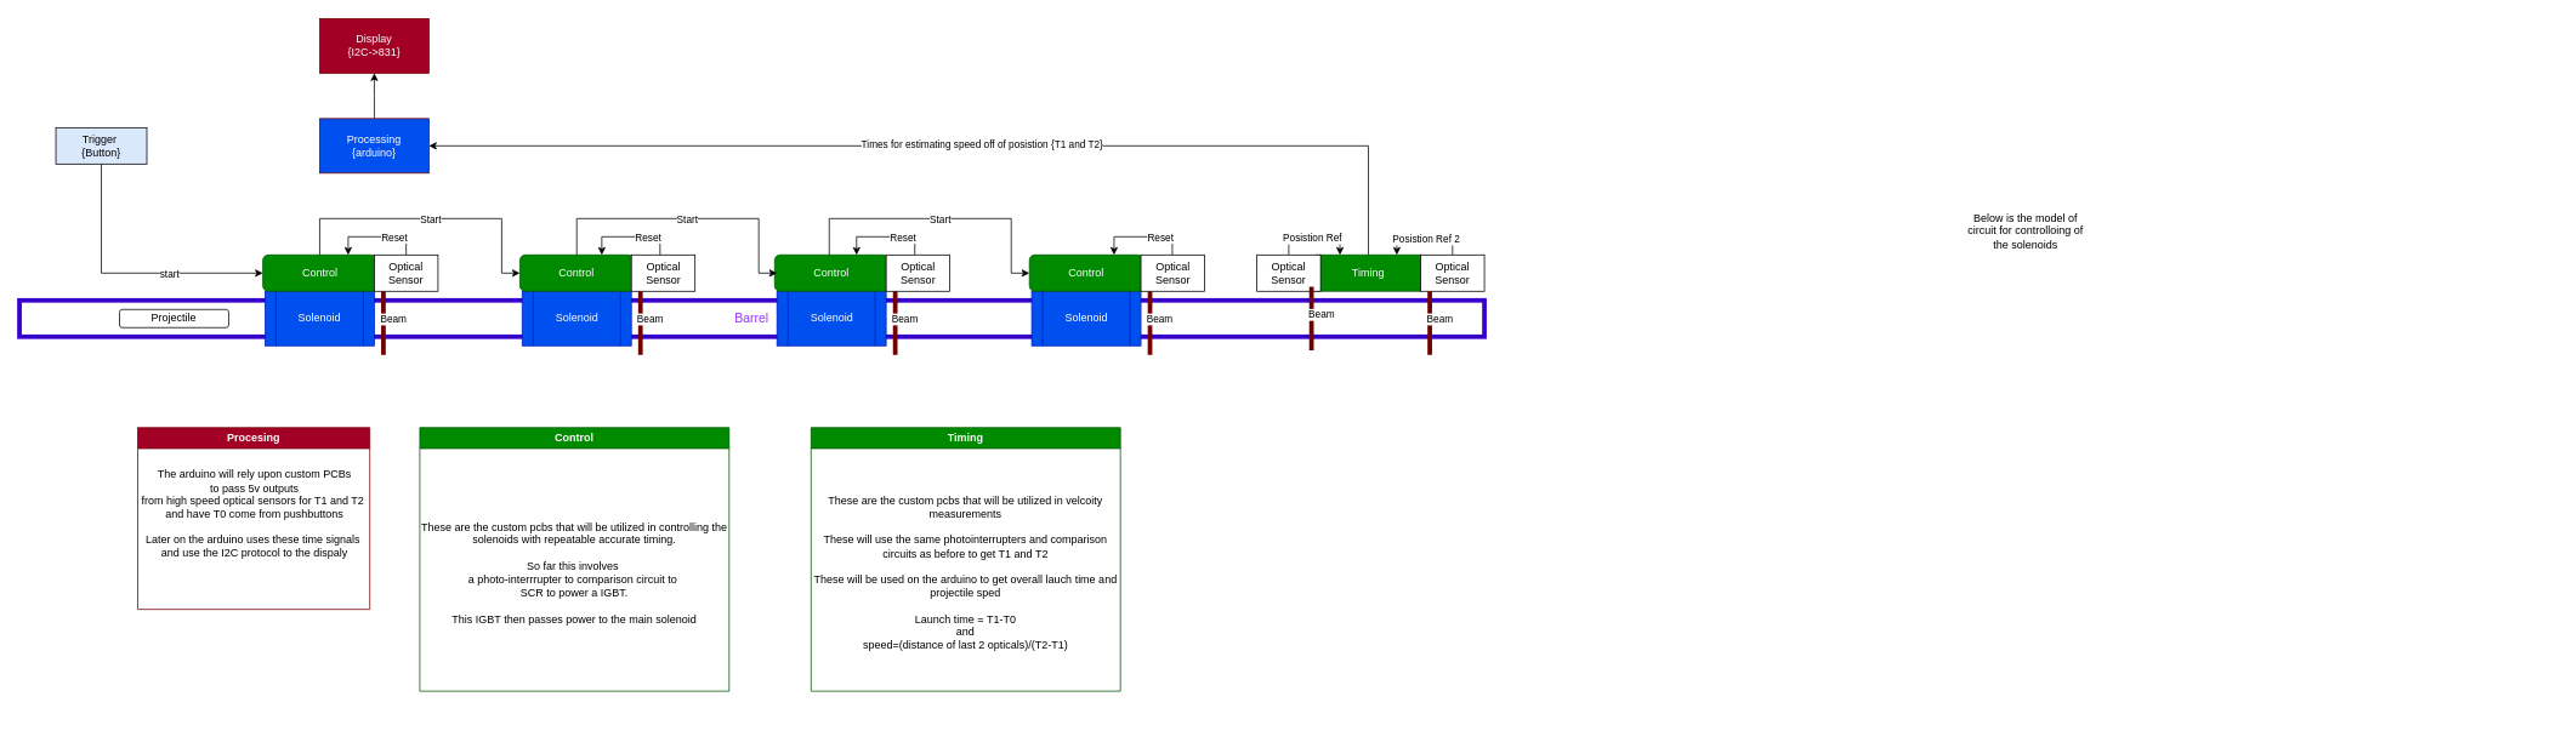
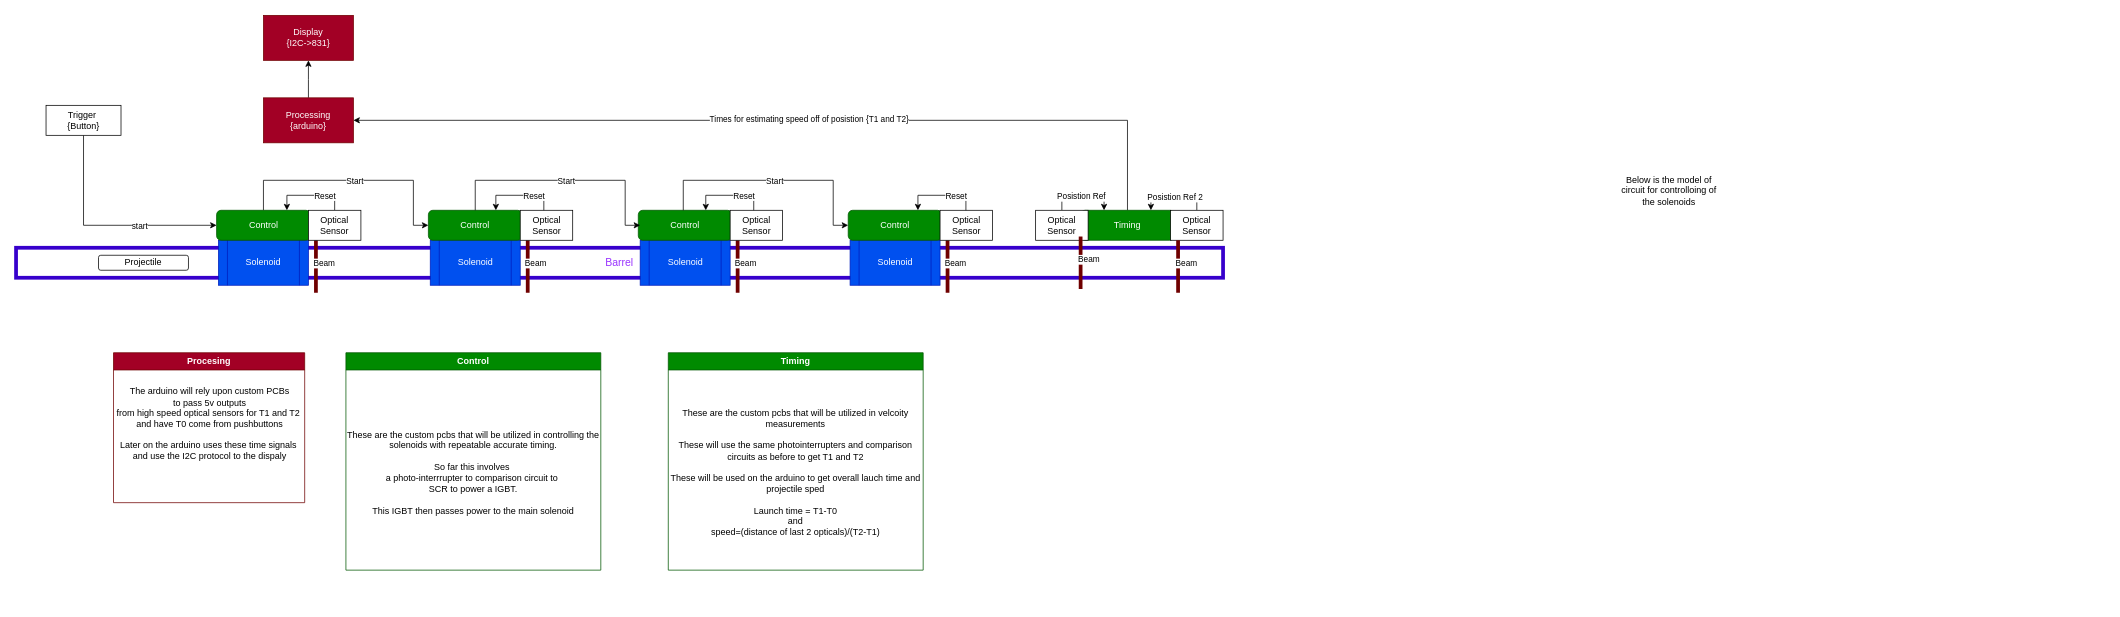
  <mxCell id="0" />
  <mxCell id="1" parent="0" />
  <mxCell id="2" value="&lt;font style=&quot;font-size: 14px;&quot; color=&quot;#9933ff&quot;&gt;Barrel&lt;/font&gt;" style="rounded=0;whiteSpace=wrap;html=1;fillColor=none;strokeWidth=5;fontColor=#ffffff;strokeColor=#3700CC;" parent="1" vertex="1"><mxGeometry x="20" y="330" width="1610" height="40" as="geometry" /></mxCell>
  <mxCell id="3" value="Projectile" style="rounded=1;whiteSpace=wrap;html=1;" parent="1" vertex="1"><mxGeometry x="130" y="340" width="120" height="20" as="geometry" /></mxCell>
  <mxCell id="4" value="Solenoid" style="shape=process;whiteSpace=wrap;html=1;backgroundOutline=1;fillColor=#0050ef;fontColor=#ffffff;strokeColor=#001DBC;" parent="1" vertex="1"><mxGeometry x="290" y="320" width="120" height="60" as="geometry" /></mxCell>
  <mxCell id="5" style="edgeStyle=orthogonalEdgeStyle;rounded=0;orthogonalLoop=1;jettySize=auto;html=1;exitX=0.5;exitY=0;exitDx=0;exitDy=0;entryX=0;entryY=0.5;entryDx=0;entryDy=0;" parent="1" source="7" target="17" edge="1"><mxGeometry relative="1" as="geometry"><Array as="points"><mxPoint x="350" y="240" /><mxPoint x="550" y="240" /><mxPoint x="550" y="300" /></Array></mxGeometry></mxCell>
  <mxCell id="6" value="Start" style="edgeLabel;html=1;align=center;verticalAlign=middle;resizable=0;points=[];" parent="5" vertex="1" connectable="0"><mxGeometry x="0.006" relative="1" as="geometry"><mxPoint as="offset" /></mxGeometry></mxCell>
  <mxCell id="7" value="Control" style="rounded=1;whiteSpace=wrap;html=1;fillColor=#008a00;fontColor=#ffffff;strokeColor=#005700;" parent="1" vertex="1"><mxGeometry x="287.5" y="280" width="125" height="40" as="geometry" /></mxCell>
  <mxCell id="8" value="" style="endArrow=none;html=1;rounded=0;fillColor=#a20025;strokeColor=#6F0000;strokeWidth=5;" parent="1" edge="1"><mxGeometry width="50" height="50" relative="1" as="geometry"><mxPoint x="420" y="390" as="sourcePoint" /><mxPoint x="420" y="320" as="targetPoint" /></mxGeometry></mxCell>
  <mxCell id="9" value="Beam" style="edgeLabel;html=1;align=center;verticalAlign=middle;resizable=0;points=[];" parent="8" vertex="1" connectable="0"><mxGeometry y="1" relative="1" as="geometry"><mxPoint x="11" y="-5" as="offset" /></mxGeometry></mxCell>
  <mxCell id="10" style="edgeStyle=orthogonalEdgeStyle;rounded=0;orthogonalLoop=1;jettySize=auto;html=1;exitX=0.5;exitY=0;exitDx=0;exitDy=0;entryX=0.75;entryY=0;entryDx=0;entryDy=0;" parent="1" source="12" target="7" edge="1"><mxGeometry relative="1" as="geometry" /></mxCell>
  <mxCell id="11" value="Reset" style="edgeLabel;html=1;align=center;verticalAlign=middle;resizable=0;points=[];" parent="10" vertex="1" connectable="0"><mxGeometry x="-0.344" relative="1" as="geometry"><mxPoint as="offset" /></mxGeometry></mxCell>
  <mxCell id="12" value="Optical Sensor" style="rounded=0;whiteSpace=wrap;html=1;" parent="1" vertex="1"><mxGeometry x="410" y="280" width="70" height="40" as="geometry" /></mxCell>
  <mxCell id="13" style="edgeStyle=orthogonalEdgeStyle;rounded=0;orthogonalLoop=1;jettySize=auto;html=1;exitX=0.5;exitY=1;exitDx=0;exitDy=0;entryX=0;entryY=0.5;entryDx=0;entryDy=0;" parent="1" source="15" target="7" edge="1"><mxGeometry relative="1" as="geometry" /></mxCell>
  <mxCell id="14" value="start" style="edgeLabel;html=1;align=center;verticalAlign=middle;resizable=0;points=[];" parent="13" vertex="1" connectable="0"><mxGeometry x="0.6" y="2" relative="1" as="geometry"><mxPoint x="-44" y="2" as="offset" /></mxGeometry></mxCell>
- <mxCell id="15" value="Trigger&amp;nbsp;&lt;br&gt;{Button}" style="rounded=0;whiteSpace=wrap;html=1;fillColor=#dae8fc;" parent="1" vertex="1"><mxGeometry x="60" y="140" width="100" height="40" as="geometry" /></mxCell>
+ <mxCell id="15" value="Trigger&amp;nbsp;&lt;br&gt;{Button}" style="rounded=0;whiteSpace=wrap;html=1;" parent="1" vertex="1"><mxGeometry x="60" y="140" width="100" height="40" as="geometry" /></mxCell>
  <mxCell id="16" value="Solenoid" style="shape=process;whiteSpace=wrap;html=1;backgroundOutline=1;fillColor=#0050ef;fontColor=#ffffff;strokeColor=#001DBC;" parent="1" vertex="1"><mxGeometry x="572.5" y="320" width="120" height="60" as="geometry" /></mxCell>
  <mxCell id="17" value="Control" style="rounded=1;whiteSpace=wrap;html=1;fillColor=#008a00;fontColor=#ffffff;strokeColor=#005700;" parent="1" vertex="1"><mxGeometry x="570" y="280" width="125" height="40" as="geometry" /></mxCell>
  <mxCell id="18" value="" style="endArrow=none;html=1;rounded=0;fillColor=#a20025;strokeColor=#6F0000;strokeWidth=5;" parent="1" edge="1"><mxGeometry width="50" height="50" relative="1" as="geometry"><mxPoint x="702.5" y="390" as="sourcePoint" /><mxPoint x="702.5" y="320" as="targetPoint" /></mxGeometry></mxCell>
  <mxCell id="19" value="Beam" style="edgeLabel;html=1;align=center;verticalAlign=middle;resizable=0;points=[];" parent="18" vertex="1" connectable="0"><mxGeometry y="1" relative="1" as="geometry"><mxPoint x="11" y="-5" as="offset" /></mxGeometry></mxCell>
  <mxCell id="20" value="Optical Sensor" style="rounded=0;whiteSpace=wrap;html=1;" parent="1" vertex="1"><mxGeometry x="692.5" y="280" width="70" height="40" as="geometry" /></mxCell>
  <mxCell id="21" value="Solenoid" style="shape=process;whiteSpace=wrap;html=1;backgroundOutline=1;fillColor=#0050ef;fontColor=#ffffff;strokeColor=#001DBC;" parent="1" vertex="1"><mxGeometry x="852.5" y="320" width="120" height="60" as="geometry" /></mxCell>
  <mxCell id="22" value="Control" style="rounded=1;whiteSpace=wrap;html=1;fillColor=#008a00;fontColor=#ffffff;strokeColor=#005700;" parent="1" vertex="1"><mxGeometry x="850" y="280" width="125" height="40" as="geometry" /></mxCell>
  <mxCell id="23" value="" style="endArrow=none;html=1;rounded=0;fillColor=#a20025;strokeColor=#6F0000;strokeWidth=5;" parent="1" edge="1"><mxGeometry width="50" height="50" relative="1" as="geometry"><mxPoint x="982.5" y="390" as="sourcePoint" /><mxPoint x="982.5" y="320" as="targetPoint" /></mxGeometry></mxCell>
  <mxCell id="24" value="Beam" style="edgeLabel;html=1;align=center;verticalAlign=middle;resizable=0;points=[];" parent="23" vertex="1" connectable="0"><mxGeometry y="1" relative="1" as="geometry"><mxPoint x="11" y="-5" as="offset" /></mxGeometry></mxCell>
  <mxCell id="25" value="Optical Sensor" style="rounded=0;whiteSpace=wrap;html=1;" parent="1" vertex="1"><mxGeometry x="972.5" y="280" width="70" height="40" as="geometry" /></mxCell>
  <mxCell id="26" value="Solenoid" style="shape=process;whiteSpace=wrap;html=1;backgroundOutline=1;fillColor=#0050ef;fontColor=#ffffff;strokeColor=#001DBC;" parent="1" vertex="1"><mxGeometry x="1132.5" y="320" width="120" height="60" as="geometry" /></mxCell>
  <mxCell id="27" value="Control" style="rounded=1;whiteSpace=wrap;html=1;fillColor=#008a00;fontColor=#ffffff;strokeColor=#005700;" parent="1" vertex="1"><mxGeometry x="1130" y="280" width="125" height="40" as="geometry" /></mxCell>
  <mxCell id="28" value="" style="endArrow=none;html=1;rounded=0;fillColor=#a20025;strokeColor=#6F0000;strokeWidth=5;" parent="1" edge="1"><mxGeometry width="50" height="50" relative="1" as="geometry"><mxPoint x="1262.5" y="390" as="sourcePoint" /><mxPoint x="1262.5" y="320" as="targetPoint" /></mxGeometry></mxCell>
  <mxCell id="29" value="Beam" style="edgeLabel;html=1;align=center;verticalAlign=middle;resizable=0;points=[];" parent="28" vertex="1" connectable="0"><mxGeometry y="1" relative="1" as="geometry"><mxPoint x="11" y="-5" as="offset" /></mxGeometry></mxCell>
  <mxCell id="30" value="Optical Sensor" style="rounded=0;whiteSpace=wrap;html=1;" parent="1" vertex="1"><mxGeometry x="1252.5" y="280" width="70" height="40" as="geometry" /></mxCell>
  <mxCell id="31" style="edgeStyle=orthogonalEdgeStyle;rounded=0;orthogonalLoop=1;jettySize=auto;html=1;exitX=0.5;exitY=0;exitDx=0;exitDy=0;entryX=1;entryY=0.5;entryDx=0;entryDy=0;" parent="1" source="33" target="55" edge="1"><mxGeometry relative="1" as="geometry" /></mxCell>
  <mxCell id="32" value="Times for estimating speed off of posistion {T1 and T2}" style="edgeLabel;html=1;align=center;verticalAlign=middle;resizable=0;points=[];" parent="31" vertex="1" connectable="0"><mxGeometry x="-0.052" y="-2" relative="1" as="geometry"><mxPoint x="1" as="offset" /></mxGeometry></mxCell>
  <mxCell id="33" value="Timing" style="rounded=1;whiteSpace=wrap;html=1;fillColor=#008a00;fontColor=#ffffff;strokeColor=#005700;" parent="1" vertex="1"><mxGeometry x="1440" y="280" width="125" height="40" as="geometry" /></mxCell>
  <mxCell id="34" style="edgeStyle=orthogonalEdgeStyle;rounded=0;orthogonalLoop=1;jettySize=auto;html=1;exitX=0.5;exitY=0;exitDx=0;exitDy=0;entryX=0.25;entryY=0;entryDx=0;entryDy=0;" parent="1" source="36" target="33" edge="1"><mxGeometry relative="1" as="geometry" /></mxCell>
  <mxCell id="35" value="Posistion Ref" style="edgeLabel;html=1;align=center;verticalAlign=middle;resizable=0;points=[];" parent="34" vertex="1" connectable="0"><mxGeometry x="0.312" y="-1" relative="1" as="geometry"><mxPoint x="-18" as="offset" /></mxGeometry></mxCell>
  <mxCell id="36" value="Optical Sensor" style="rounded=0;whiteSpace=wrap;html=1;" parent="1" vertex="1"><mxGeometry x="1380" y="280" width="70" height="40" as="geometry" /></mxCell>
  <mxCell id="37" style="edgeStyle=orthogonalEdgeStyle;rounded=0;orthogonalLoop=1;jettySize=auto;html=1;exitX=0.5;exitY=0;exitDx=0;exitDy=0;entryX=0.75;entryY=0;entryDx=0;entryDy=0;" parent="1" source="39" target="33" edge="1"><mxGeometry relative="1" as="geometry" /></mxCell>
  <mxCell id="38" value="Posistion Ref 2" style="edgeLabel;html=1;align=center;verticalAlign=middle;resizable=0;points=[];" parent="37" vertex="1" connectable="0"><mxGeometry x="-0.335" y="2" relative="1" as="geometry"><mxPoint x="-16" as="offset" /></mxGeometry></mxCell>
  <mxCell id="39" value="Optical Sensor" style="rounded=0;whiteSpace=wrap;html=1;" parent="1" vertex="1"><mxGeometry x="1560" y="280" width="70" height="40" as="geometry" /></mxCell>
  <mxCell id="40" value="" style="endArrow=none;html=1;rounded=0;fillColor=#a20025;strokeColor=#6F0000;strokeWidth=5;" parent="1" edge="1"><mxGeometry width="50" height="50" relative="1" as="geometry"><mxPoint x="1570" y="390" as="sourcePoint" /><mxPoint x="1570" y="320" as="targetPoint" /></mxGeometry></mxCell>
  <mxCell id="41" value="Beam" style="edgeLabel;html=1;align=center;verticalAlign=middle;resizable=0;points=[];" parent="40" vertex="1" connectable="0"><mxGeometry y="1" relative="1" as="geometry"><mxPoint x="11" y="-5" as="offset" /></mxGeometry></mxCell>
  <mxCell id="42" value="" style="endArrow=none;html=1;rounded=0;fillColor=#a20025;strokeColor=#6F0000;strokeWidth=5;" parent="1" edge="1"><mxGeometry width="50" height="50" relative="1" as="geometry"><mxPoint x="1440" y="385" as="sourcePoint" /><mxPoint x="1440" y="315" as="targetPoint" /></mxGeometry></mxCell>
  <mxCell id="43" value="Beam" style="edgeLabel;html=1;align=center;verticalAlign=middle;resizable=0;points=[];" parent="42" vertex="1" connectable="0"><mxGeometry y="1" relative="1" as="geometry"><mxPoint x="11" y="-5" as="offset" /></mxGeometry></mxCell>
  <mxCell id="44" style="edgeStyle=orthogonalEdgeStyle;rounded=0;orthogonalLoop=1;jettySize=auto;html=1;exitX=0.5;exitY=0;exitDx=0;exitDy=0;entryX=0.75;entryY=0;entryDx=0;entryDy=0;" parent="1" edge="1"><mxGeometry relative="1" as="geometry"><mxPoint x="724" y="280" as="sourcePoint" /><mxPoint x="660" y="280" as="targetPoint" /><Array as="points"><mxPoint x="724" y="260" /><mxPoint x="660" y="260" /></Array></mxGeometry></mxCell>
  <mxCell id="45" value="Reset" style="edgeLabel;html=1;align=center;verticalAlign=middle;resizable=0;points=[];" parent="44" vertex="1" connectable="0"><mxGeometry x="-0.344" relative="1" as="geometry"><mxPoint as="offset" /></mxGeometry></mxCell>
  <mxCell id="46" style="edgeStyle=orthogonalEdgeStyle;rounded=0;orthogonalLoop=1;jettySize=auto;html=1;exitX=0.5;exitY=0;exitDx=0;exitDy=0;entryX=0.75;entryY=0;entryDx=0;entryDy=0;" parent="1" edge="1"><mxGeometry relative="1" as="geometry"><mxPoint x="1004" y="280" as="sourcePoint" /><mxPoint x="940" y="280" as="targetPoint" /><Array as="points"><mxPoint x="1004" y="260" /><mxPoint x="940" y="260" /></Array></mxGeometry></mxCell>
  <mxCell id="47" value="Reset" style="edgeLabel;html=1;align=center;verticalAlign=middle;resizable=0;points=[];" parent="46" vertex="1" connectable="0"><mxGeometry x="-0.344" relative="1" as="geometry"><mxPoint as="offset" /></mxGeometry></mxCell>
  <mxCell id="48" style="edgeStyle=orthogonalEdgeStyle;rounded=0;orthogonalLoop=1;jettySize=auto;html=1;exitX=0.5;exitY=0;exitDx=0;exitDy=0;entryX=0.75;entryY=0;entryDx=0;entryDy=0;" parent="1" edge="1"><mxGeometry relative="1" as="geometry"><mxPoint x="1287" y="280" as="sourcePoint" /><mxPoint x="1223" y="280" as="targetPoint" /><Array as="points"><mxPoint x="1287" y="260" /><mxPoint x="1223" y="260" /></Array></mxGeometry></mxCell>
  <mxCell id="49" value="Reset" style="edgeLabel;html=1;align=center;verticalAlign=middle;resizable=0;points=[];" parent="48" vertex="1" connectable="0"><mxGeometry x="-0.344" relative="1" as="geometry"><mxPoint as="offset" /></mxGeometry></mxCell>
  <mxCell id="50" style="edgeStyle=orthogonalEdgeStyle;rounded=0;orthogonalLoop=1;jettySize=auto;html=1;exitX=0.5;exitY=0;exitDx=0;exitDy=0;entryX=0;entryY=0.5;entryDx=0;entryDy=0;" parent="1" edge="1"><mxGeometry relative="1" as="geometry"><mxPoint x="632.5" y="280" as="sourcePoint" /><mxPoint x="852.5" y="300" as="targetPoint" /><Array as="points"><mxPoint x="632.5" y="240" /><mxPoint x="832.5" y="240" /><mxPoint x="832.5" y="300" /></Array></mxGeometry></mxCell>
  <mxCell id="51" value="Start" style="edgeLabel;html=1;align=center;verticalAlign=middle;resizable=0;points=[];" parent="50" vertex="1" connectable="0"><mxGeometry x="0.006" relative="1" as="geometry"><mxPoint as="offset" /></mxGeometry></mxCell>
  <mxCell id="52" style="edgeStyle=orthogonalEdgeStyle;rounded=0;orthogonalLoop=1;jettySize=auto;html=1;exitX=0.5;exitY=0;exitDx=0;exitDy=0;entryX=0;entryY=0.5;entryDx=0;entryDy=0;" parent="1" edge="1"><mxGeometry relative="1" as="geometry"><mxPoint x="910" y="280" as="sourcePoint" /><mxPoint x="1130" y="300" as="targetPoint" /><Array as="points"><mxPoint x="910" y="240" /><mxPoint x="1110" y="240" /><mxPoint x="1110" y="300" /></Array></mxGeometry></mxCell>
  <mxCell id="53" value="Start" style="edgeLabel;html=1;align=center;verticalAlign=middle;resizable=0;points=[];" parent="52" vertex="1" connectable="0"><mxGeometry x="0.006" relative="1" as="geometry"><mxPoint as="offset" /></mxGeometry></mxCell>
  <mxCell id="54" style="edgeStyle=orthogonalEdgeStyle;rounded=0;orthogonalLoop=1;jettySize=auto;html=1;exitX=0.5;exitY=0;exitDx=0;exitDy=0;" parent="1" source="55" edge="1"><mxGeometry relative="1" as="geometry"><mxPoint x="410" y="80" as="targetPoint" /></mxGeometry></mxCell>
- <mxCell id="55" value="Processing&lt;br&gt;{arduino}" style="rounded=0;whiteSpace=wrap;html=1;fillColor=#0050ef;fontColor=#ffffff;strokeColor=#6F0000;" parent="1" vertex="1"><mxGeometry x="350" y="130" width="120" height="60" as="geometry" /></mxCell>
+ <mxCell id="55" value="Processing&lt;br&gt;{arduino}" style="rounded=0;whiteSpace=wrap;html=1;fillColor=#a20025;fontColor=#ffffff;strokeColor=#6F0000;" parent="1" vertex="1"><mxGeometry x="350" y="130" width="120" height="60" as="geometry" /></mxCell>
  <mxCell id="56" value="Display&lt;br&gt;{I2C-&amp;gt;831}" style="rounded=0;whiteSpace=wrap;html=1;fillColor=#a20025;fontColor=#ffffff;strokeColor=#6F0000;" parent="1" vertex="1"><mxGeometry x="350" y="20" width="120" height="60" as="geometry" /></mxCell>
  <mxCell id="57" value="Procesing" style="swimlane;whiteSpace=wrap;html=1;fillColor=#a20025;fontColor=#ffffff;strokeColor=#6F0000;" parent="1" vertex="1"><mxGeometry x="150" y="470" width="255" height="200" as="geometry" /></mxCell>
  <mxCell id="58" value="The arduino will rely upon custom PCBs &lt;br&gt;to pass 5v outputs &lt;br&gt;from high speed optical sensors for T1 and T2&amp;nbsp;&lt;br&gt;and have T0 come from pushbuttons&lt;br&gt;&lt;br&gt;Later on the arduino uses these time signals&amp;nbsp;&lt;br&gt;and use the I2C protocol to the dispaly" style="text;html=1;align=center;verticalAlign=middle;resizable=0;points=[];autosize=1;strokeColor=none;fillColor=none;" parent="57" vertex="1"><mxGeometry x="-7.5" y="40" width="270" height="110" as="geometry" /></mxCell>
  <mxCell id="59" value="Control" style="swimlane;whiteSpace=wrap;html=1;fillColor=#008a00;fontColor=#ffffff;strokeColor=#005700;" parent="1" vertex="1"><mxGeometry x="460" y="470" width="340" height="290" as="geometry" /></mxCell>
  <mxCell id="60" value="These are the custom pcbs that will be utilized in controlling the solenoids with repeatable accurate timing.&lt;br&gt;&lt;br&gt;So far this involves&amp;nbsp;&lt;br&gt;a photo-interrrupter to comparison circuit to&amp;nbsp;&lt;br&gt;SCR to power a IGBT.&lt;br&gt;&lt;br&gt;This IGBT then passes power to the main solenoid" style="text;html=1;strokeColor=none;fillColor=none;align=center;verticalAlign=middle;whiteSpace=wrap;rounded=0;" parent="59" vertex="1"><mxGeometry y="30" width="340" height="260" as="geometry" /></mxCell>
  <mxCell id="61" value="Timing" style="swimlane;whiteSpace=wrap;html=1;fillColor=#008a00;fontColor=#ffffff;strokeColor=#005700;" parent="1" vertex="1"><mxGeometry x="890" y="470" width="340" height="290" as="geometry" /></mxCell>
  <mxCell id="62" value="These are the custom pcbs that will be utilized in velcoity measurements&lt;br&gt;&lt;br&gt;These will use the same photointerrupters and comparison circuits as before to get T1 and T2&lt;br&gt;&lt;br&gt;These will be used on the arduino to get overall lauch time and projectile sped&lt;br&gt;&lt;br&gt;Launch time = T1-T0&lt;br&gt;and&lt;br&gt;speed=(distance of last 2 opticals)/(T2-T1)" style="text;html=1;strokeColor=none;fillColor=none;align=center;verticalAlign=middle;whiteSpace=wrap;rounded=0;" parent="61" vertex="1"><mxGeometry y="30" width="340" height="260" as="geometry" /></mxCell>
  <mxCell id="63" value="" style="shape=image;verticalLabelPosition=bottom;labelBackgroundColor=default;verticalAlign=top;aspect=fixed;imageAspect=0;image=https://cdn.discordapp.com/attachments/750096060822716507/1152067960375091270/image.png;" vertex="1" parent="1"><mxGeometry x="1830" y="279" width="974" height="522" as="geometry" /></mxCell>
  <mxCell id="64" value="Below is the model of circuit for controlloing of the solenoids" style="text;html=1;strokeColor=none;fillColor=none;align=center;verticalAlign=middle;whiteSpace=wrap;rounded=0;" vertex="1" parent="1"><mxGeometry x="2160" y="239" width="130" height="30" as="geometry" /></mxCell>
